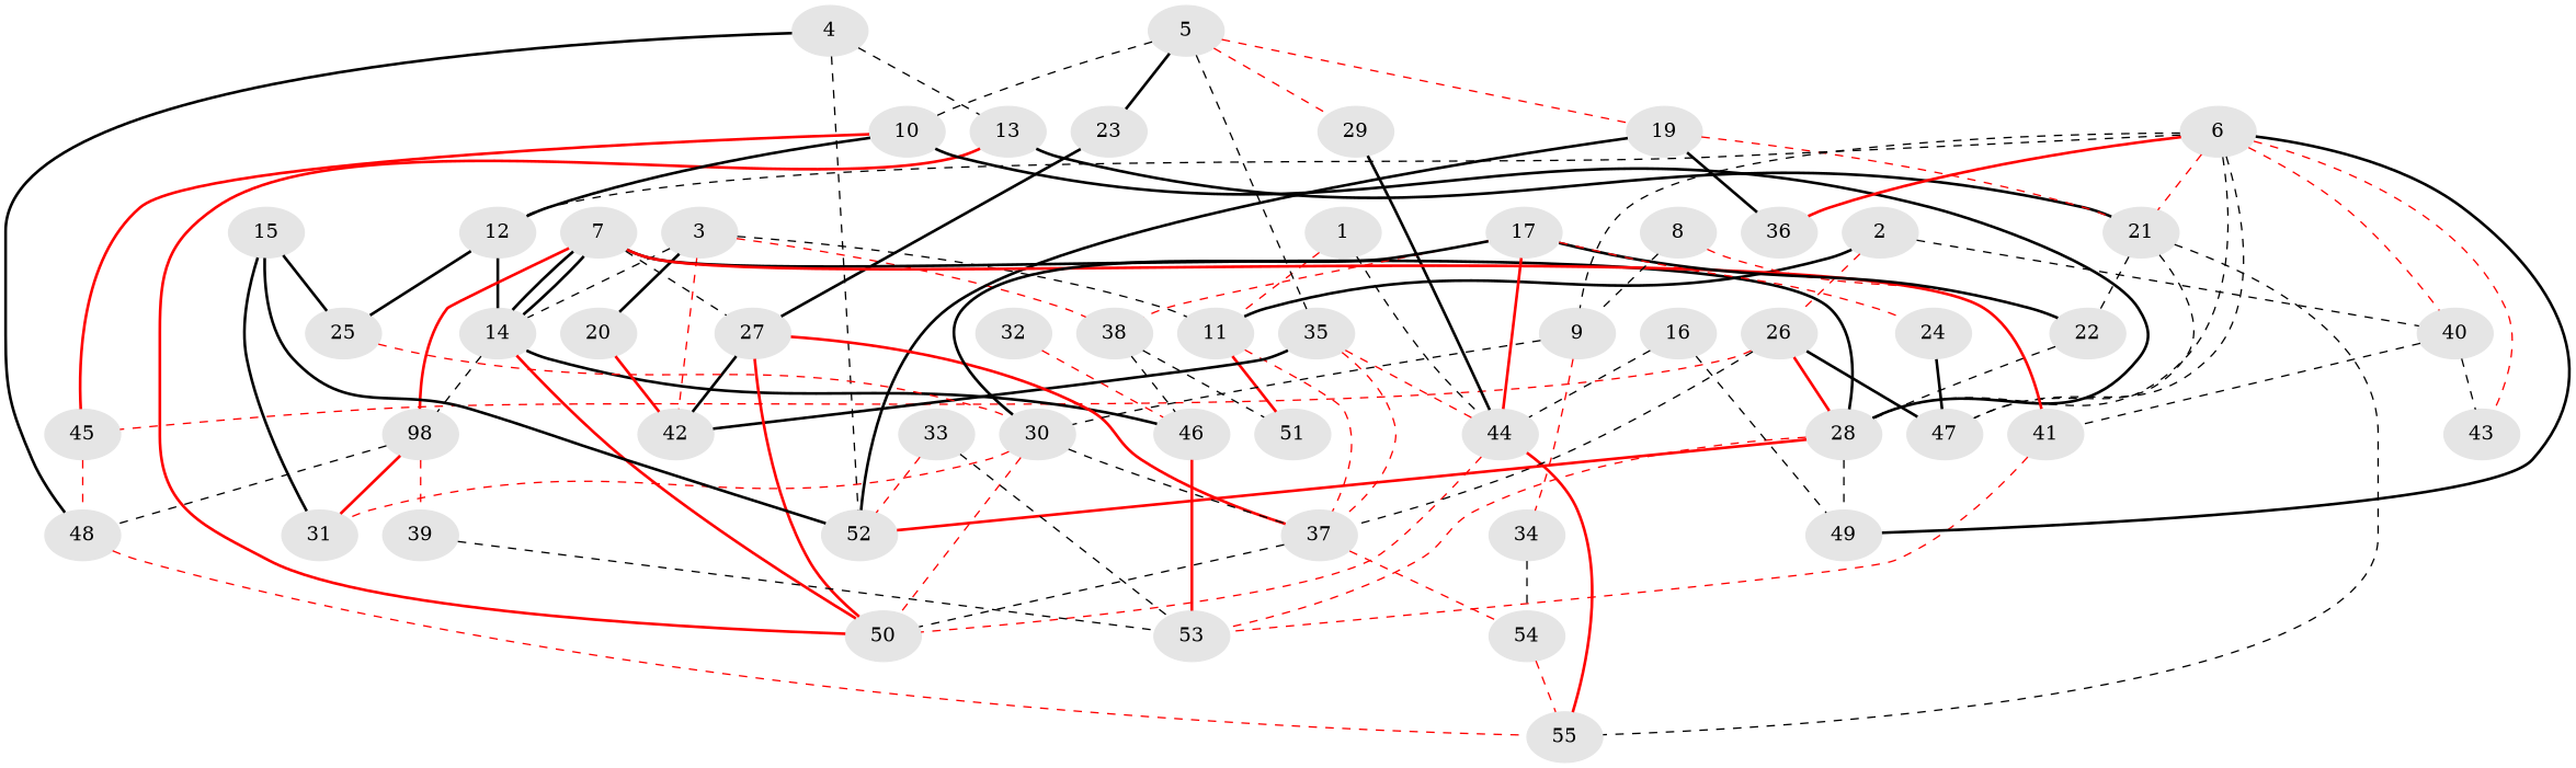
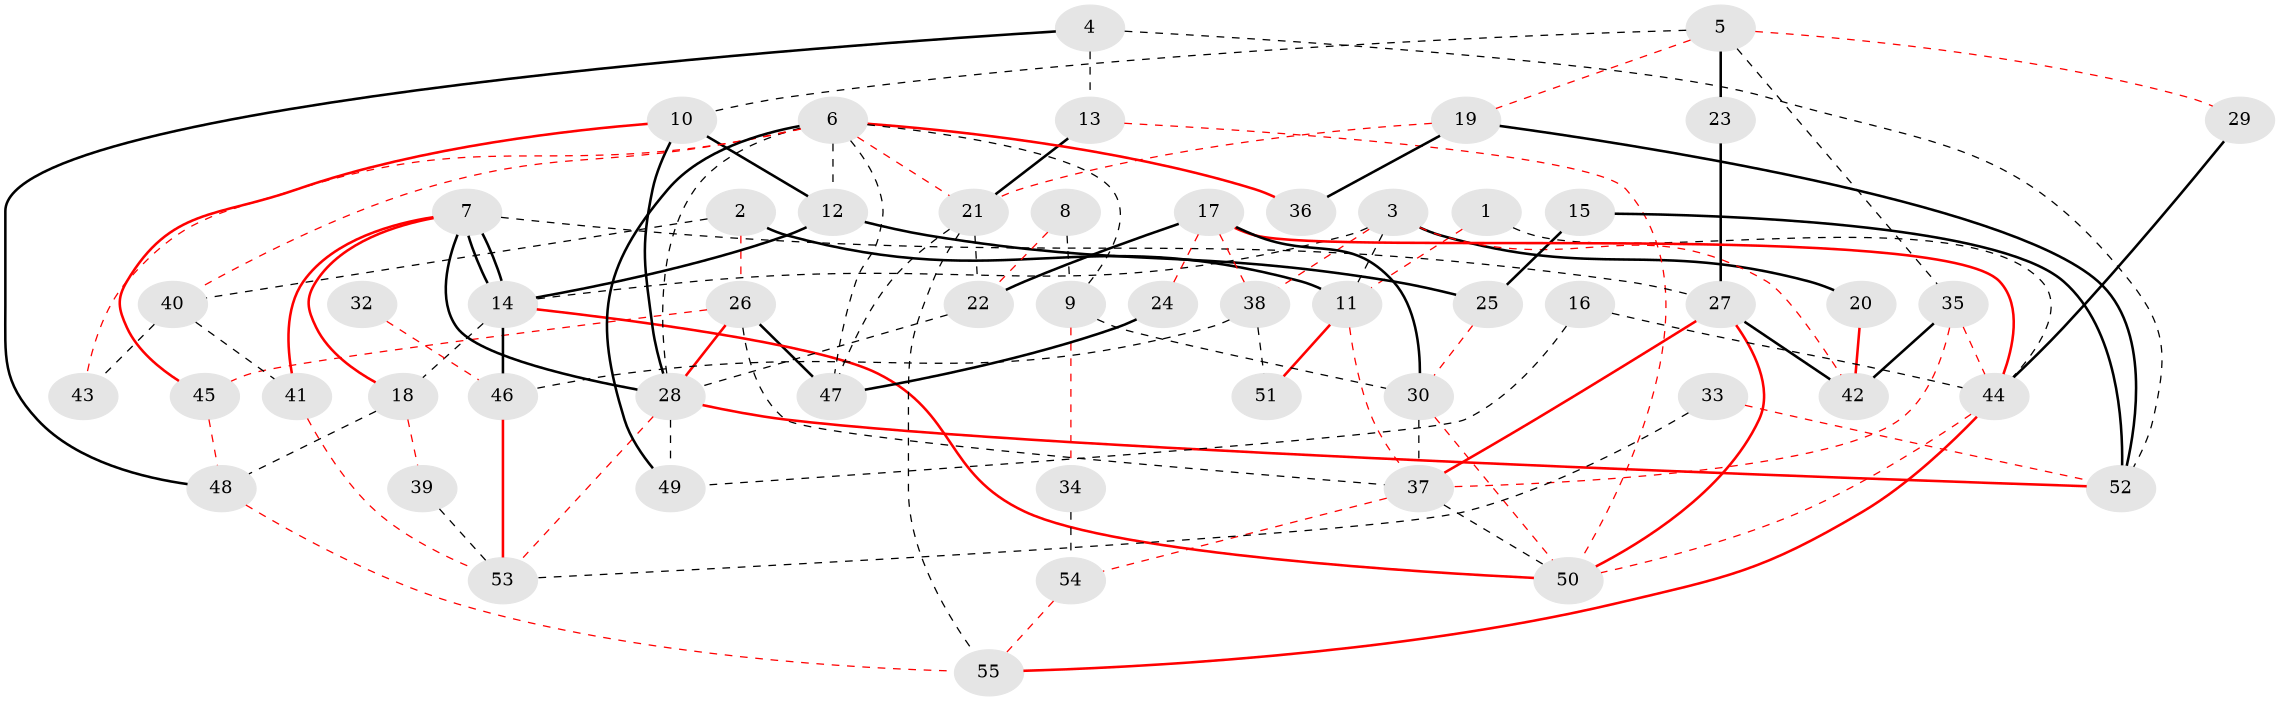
  graph {
    node [color=gray90 style=filled]
    edge [color=black style=dashed]
    1
    11
    44
    51
    37
    50
    55
    2
    26
    40
    28
    47
    45
    43
    41
    3
    14
    20
    38
    42
-   18 [label=98]
+   18
    46
    4
    13
    48
    52
    21
    5
    10
    19
    23
    29
    35
    12
    36
    27
    6
    9
    49
    30
    34
    25
    22
    53
    7
-   31
    39
    8
    54
    15
    16
    17
    24
    32
    33
    1 -- 11 [color=red]
    1 -- 44
    11 -- 51 [color=red style=bold]
    11 -- 37 [color=red]
    44 -- 50 [color=red]
    44 -- 55 [color=red style=bold]
    37 -- 50
    37 -- 54 [color=red]
    2 -- 11 [style=bold]
    2 -- 26 [color=red]
    2 -- 40
    26 -- 37
    26 -- 28 [color=red style=bold]
    26 -- 47 [style=bold]
    26 -- 45 [color=red]
    40 -- 43
    40 -- 41
    28 -- 52 [color=red style=bold]
    28 -- 49
    28 -- 53 [color=red]
    45 -- 48 [color=red]
    41 -- 53 [color=red]
    3 -- 11
    3 -- 14
    3 -- 20 [style=bold]
    3 -- 38 [color=red]
    3 -- 42 [color=red]
    14 -- 50 [color=red style=bold]
    14 -- 18
    14 -- 46 [style=bold]
    20 -- 42 [color=red style=bold]
    38 -- 51
    38 -- 46
    18 -- 48
-   18 -- 31 [color=red style=bold]
    18 -- 39 [color=red]
    46 -- 53 [color=red style=bold]
    4 -- 13
    4 -- 48 [style=bold]
    4 -- 52
-   13 -- 50 [color=red style=bold]
+   13 -- 50 [color=red]
    13 -- 21 [style=bold]
    48 -- 55 [color=red]
    21 -- 55
    21 -- 47
    21 -- 22
    5 -- 10
    5 -- 19 [color=red]
    5 -- 23 [style=bold]
    5 -- 29 [color=red]
    5 -- 35
    10 -- 28 [style=bold]
    10 -- 45 [color=red style=bold]
    10 -- 12 [style=bold]
    19 -- 52 [style=bold]
    19 -- 21 [color=red]
    19 -- 36 [style=bold]
    23 -- 27 [style=bold]
    29 -- 44 [style=bold]
    35 -- 44 [color=red]
    35 -- 37 [color=red]
    35 -- 42 [style=bold]
    12 -- 14 [style=bold]
    12 -- 25 [style=bold]
    27 -- 37 [color=red style=bold]
    27 -- 50 [color=red style=bold]
    27 -- 42 [style=bold]
    6 -- 40 [color=red]
    6 -- 28
    6 -- 47
    6 -- 43 [color=red]
    6 -- 21 [color=red]
    6 -- 12
    6 -- 36 [color=red style=bold]
    6 -- 9
    6 -- 49 [style=bold]
    9 -- 30
    9 -- 34 [color=red]
    30 -- 37
    30 -- 50 [color=red]
-   30 -- 31 [color=red]
    34 -- 54
    25 -- 30 [color=red]
    22 -- 28
    7 -- 28 [style=bold]
    7 -- 41 [color=red style=bold]
    7 -- 14 [style=bold]
    7 -- 14 [style=bold]
    7 -- 18 [color=red style=bold]
    7 -- 27
    39 -- 53
    8 -- 9
    8 -- 22 [color=red]
    54 -- 55 [color=red]
    15 -- 52 [style=bold]
    15 -- 25 [style=bold]
-   15 -- 31 [style=bold]
    16 -- 44
    16 -- 49
    17 -- 44 [color=red style=bold]
    17 -- 38 [color=red]
    17 -- 30 [style=bold]
    17 -- 22 [style=bold]
    17 -- 24 [color=red]
    24 -- 47 [style=bold]
    32 -- 46 [color=red]
    33 -- 52 [color=red]
    33 -- 53
  }
